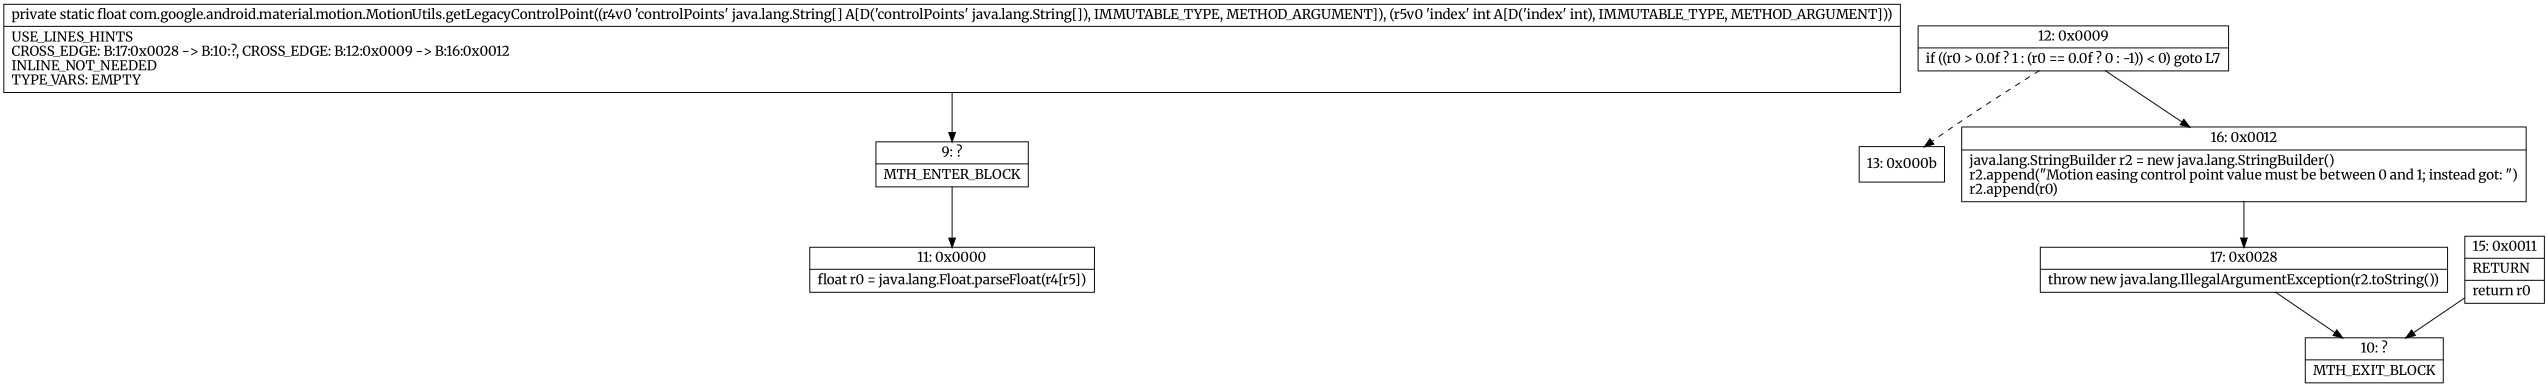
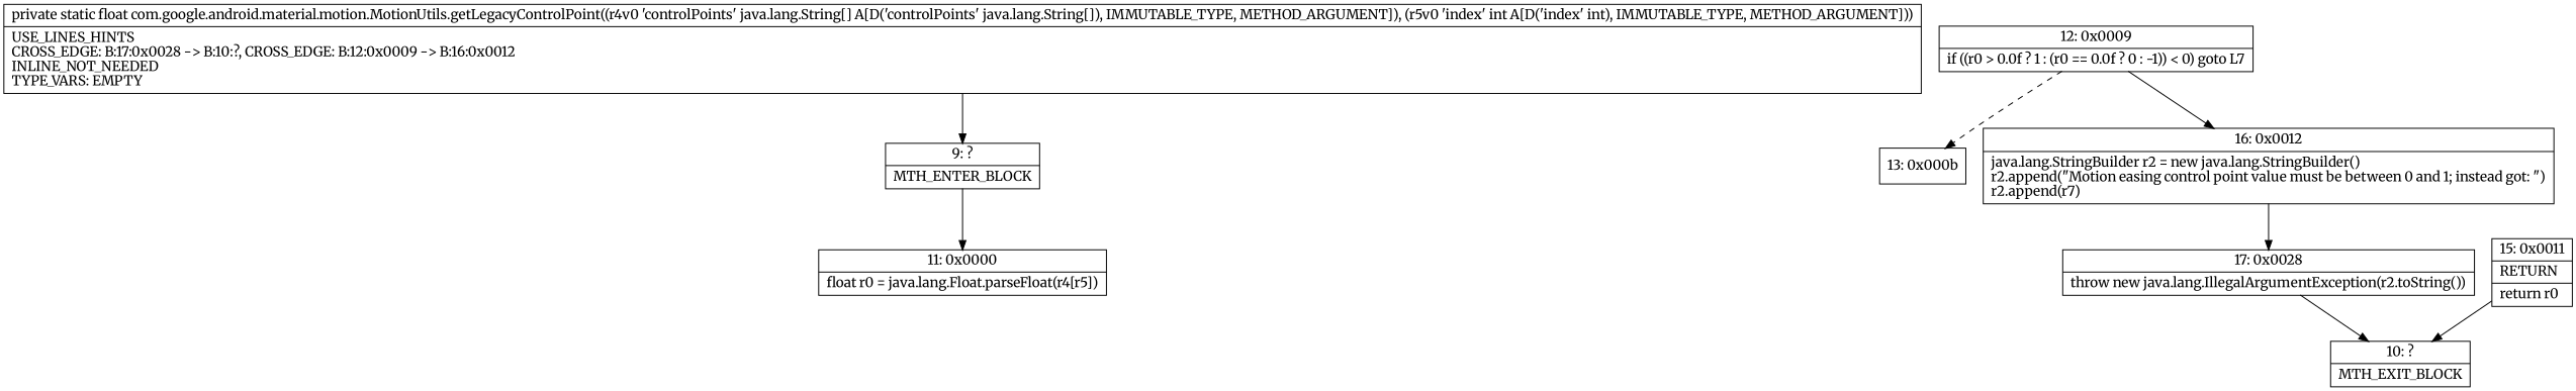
  digraph {
    fontname=Merriweather
    node [fontname=Merriweather shape=record]
    edge [fontname=Merriweather]
    n1 [label="{9\:\ ?|MTH_ENTER_BLOCK\l}"]
    n2 [label="{11\:\ 0x0000|float r0 = java.lang.Float.parseFloat(r4[r5])\l}"]
    n3 [label="{12\:\ 0x0009|if ((r0 \> 0.0f ? 1 : (r0 == 0.0f ? 0 : \-1)) \< 0) goto L7\l}"]
    n4 [label="{13\:\ 0x000b}"]
-   n5 [label="{16\:\ 0x0012|java.lang.StringBuilder r2 = new java.lang.StringBuilder()\lr2.append(\"Motion easing control point value must be between 0 and 1; instead got: \")\lr2.append(r0)\l}"]
+   n5 [label="{16\:\ 0x0012|java.lang.StringBuilder r2 = new java.lang.StringBuilder()\lr2.append(\"Motion easing control point value must be between 0 and 1; instead got: \")\lr2.append(r7)\l}"]
    n6 [label="{17\:\ 0x0028|throw new java.lang.IllegalArgumentException(r2.toString())\l}"]
    n7 [label="{15\:\ 0x0011|RETURN\l|return r0\l}"]
    n8 [label="{10\:\ ?|MTH_EXIT_BLOCK\l}"]
    n9 [label="{private static float com.google.android.material.motion.MotionUtils.getLegacyControlPoint((r4v0 'controlPoints' java.lang.String[] A[D('controlPoints' java.lang.String[]), IMMUTABLE_TYPE, METHOD_ARGUMENT]), (r5v0 'index' int A[D('index' int), IMMUTABLE_TYPE, METHOD_ARGUMENT]))  | USE_LINES_HINTS\lCROSS_EDGE: B:17:0x0028 \-\> B:10:?, CROSS_EDGE: B:12:0x0009 \-\> B:16:0x0012\lINLINE_NOT_NEEDED\lTYPE_VARS: EMPTY\l}"]
    n1 -> n2
    n3 -> n4 [style=dashed]
    n3 -> n5
    n5 -> n6
    n6 -> n8
    n7 -> n8
    n9 -> n1
  }
